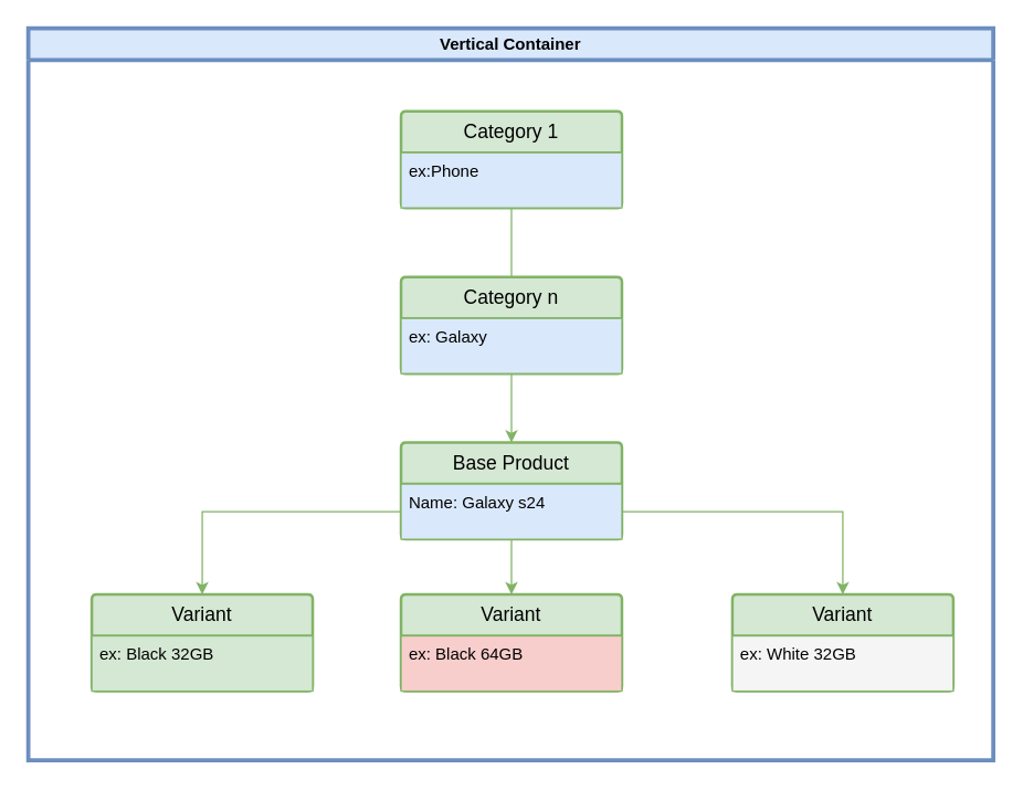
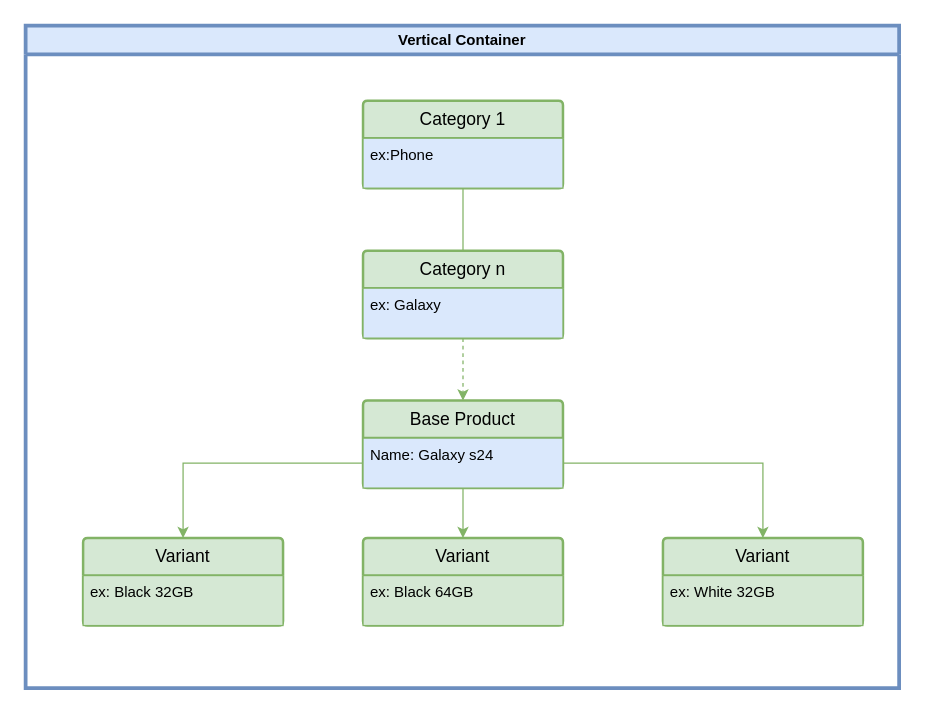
  <mxCell id="0" />
  <mxCell id="1" parent="0" />
  <mxCell id="2" value="Vertical Container" style="swimlane;whiteSpace=wrap;html=1;strokeWidth=3;fillColor=#dae8fc;strokeColor=#6c8ebf;" vertex="1" parent="1"><mxGeometry x="20" y="20" width="699" height="530" as="geometry" /></mxCell>
  <mxCell id="3" value="Base Product" style="swimlane;childLayout=stackLayout;horizontal=1;startSize=30;horizontalStack=0;rounded=1;fontSize=14;fontStyle=0;strokeWidth=2;resizeParent=0;resizeLast=1;shadow=0;dashed=0;align=center;arcSize=4;whiteSpace=wrap;html=1;fillColor=#d5e8d4;strokeColor=#82b366;" parent="2" vertex="1"><mxGeometry x="270" y="300" width="160" height="70" as="geometry" /></mxCell>
  <mxCell id="4" value="Name: Galaxy s24" style="align=left;strokeColor=#82b366;fillColor=#dae8fc;spacingLeft=4;fontSize=12;verticalAlign=top;resizable=0;rotatable=0;part=1;html=1;" parent="3" vertex="1"><mxGeometry y="30" width="160" height="40" as="geometry" /></mxCell>
  <mxCell id="5" value="Category 1" style="swimlane;childLayout=stackLayout;horizontal=1;startSize=30;horizontalStack=0;rounded=1;fontSize=14;fontStyle=0;strokeWidth=2;resizeParent=0;resizeLast=1;shadow=0;dashed=0;align=center;arcSize=4;whiteSpace=wrap;html=1;fillColor=#d5e8d4;strokeColor=#82b366;" vertex="1" parent="2"><mxGeometry x="270" y="60" width="160" height="70" as="geometry" /></mxCell>
  <mxCell id="6" value="ex:Phone" style="align=left;strokeColor=#82b366;fillColor=#dae8fc;spacingLeft=4;fontSize=12;verticalAlign=top;resizable=0;rotatable=0;part=1;html=1;" vertex="1" parent="5"><mxGeometry y="30" width="160" height="40" as="geometry" /></mxCell>
  <mxCell id="7" value="Variant" style="swimlane;childLayout=stackLayout;horizontal=1;startSize=30;horizontalStack=0;rounded=1;fontSize=14;fontStyle=0;strokeWidth=2;resizeParent=0;resizeLast=1;shadow=0;dashed=0;align=center;arcSize=4;whiteSpace=wrap;html=1;fillColor=#d5e8d4;strokeColor=#82b366;" vertex="1" parent="2"><mxGeometry x="270" y="410" width="160" height="70" as="geometry" /></mxCell>
- <mxCell id="8" value="ex: Black 64GB" style="align=left;strokeColor=#82b366;fillColor=#f8cecc;spacingLeft=4;fontSize=12;verticalAlign=top;resizable=0;rotatable=0;part=1;html=1;" vertex="1" parent="7"><mxGeometry y="30" width="160" height="40" as="geometry" /></mxCell>
+ <mxCell id="8" value="ex: Black 64GB" style="align=left;strokeColor=#82b366;fillColor=#d5e8d4;spacingLeft=4;fontSize=12;verticalAlign=top;resizable=0;rotatable=0;part=1;html=1;" vertex="1" parent="7"><mxGeometry y="30" width="160" height="40" as="geometry" /></mxCell>
  <mxCell id="9" value="Category n" style="swimlane;childLayout=stackLayout;horizontal=1;startSize=30;horizontalStack=0;rounded=1;fontSize=14;fontStyle=0;strokeWidth=2;resizeParent=0;resizeLast=1;shadow=0;dashed=0;align=center;arcSize=4;whiteSpace=wrap;html=1;fillColor=#d5e8d4;strokeColor=#82b366;" vertex="1" parent="2"><mxGeometry x="270" y="180" width="160" height="70" as="geometry" /></mxCell>
  <mxCell id="10" value="ex: Galaxy" style="align=left;strokeColor=#82b366;fillColor=#dae8fc;spacingLeft=4;fontSize=12;verticalAlign=top;resizable=0;rotatable=0;part=1;html=1;" vertex="1" parent="9"><mxGeometry y="30" width="160" height="40" as="geometry" /></mxCell>
  <mxCell id="11" style="edgeStyle=orthogonalEdgeStyle;rounded=0;orthogonalLoop=1;jettySize=auto;html=1;fillColor=#d5e8d4;strokeColor=#82b366;endArrow=none;" edge="1" parent="2" source="6" target="9"><mxGeometry relative="1" as="geometry" /></mxCell>
- <mxCell id="12" style="edgeStyle=orthogonalEdgeStyle;rounded=0;orthogonalLoop=1;jettySize=auto;html=1;fillColor=#d5e8d4;strokeColor=#82b366;" edge="1" parent="2" source="10" target="3"><mxGeometry relative="1" as="geometry" /></mxCell>
+ <mxCell id="12" style="edgeStyle=orthogonalEdgeStyle;rounded=0;orthogonalLoop=1;jettySize=auto;html=1;fillColor=#d5e8d4;strokeColor=#82b366;dashed=1;" edge="1" parent="2" source="10" target="3"><mxGeometry relative="1" as="geometry" /></mxCell>
  <mxCell id="13" value="Variant" style="swimlane;childLayout=stackLayout;horizontal=1;startSize=30;horizontalStack=0;rounded=1;fontSize=14;fontStyle=0;strokeWidth=2;resizeParent=0;resizeLast=1;shadow=0;dashed=0;align=center;arcSize=4;whiteSpace=wrap;html=1;fillColor=#d5e8d4;strokeColor=#82b366;" vertex="1" parent="2"><mxGeometry x="510" y="410" width="160" height="70" as="geometry" /></mxCell>
- <mxCell id="14" value="ex: White 32GB" style="align=left;strokeColor=#82b366;fillColor=#f5f5f5;spacingLeft=4;fontSize=12;verticalAlign=top;resizable=0;rotatable=0;part=1;html=1;" vertex="1" parent="13"><mxGeometry y="30" width="160" height="40" as="geometry" /></mxCell>
+ <mxCell id="14" value="ex: White 32GB" style="align=left;strokeColor=#82b366;fillColor=#d5e8d4;spacingLeft=4;fontSize=12;verticalAlign=top;resizable=0;rotatable=0;part=1;html=1;" vertex="1" parent="13"><mxGeometry y="30" width="160" height="40" as="geometry" /></mxCell>
  <mxCell id="15" value="Variant" style="swimlane;childLayout=stackLayout;horizontal=1;startSize=30;horizontalStack=0;rounded=1;fontSize=14;fontStyle=0;strokeWidth=2;resizeParent=0;resizeLast=1;shadow=0;dashed=0;align=center;arcSize=4;whiteSpace=wrap;html=1;fillColor=#d5e8d4;strokeColor=#82b366;" vertex="1" parent="2"><mxGeometry x="46" y="410" width="160" height="70" as="geometry" /></mxCell>
  <mxCell id="16" value="ex: Black 32GB" style="align=left;strokeColor=#82b366;fillColor=#d5e8d4;spacingLeft=4;fontSize=12;verticalAlign=top;resizable=0;rotatable=0;part=1;html=1;" vertex="1" parent="15"><mxGeometry y="30" width="160" height="40" as="geometry" /></mxCell>
  <mxCell id="17" style="edgeStyle=orthogonalEdgeStyle;rounded=0;orthogonalLoop=1;jettySize=auto;html=1;fillColor=#d5e8d4;strokeColor=#82b366;" edge="1" parent="2" source="4" target="15"><mxGeometry relative="1" as="geometry"><mxPoint x="110" y="410" as="targetPoint" /></mxGeometry></mxCell>
  <mxCell id="18" style="edgeStyle=orthogonalEdgeStyle;rounded=0;orthogonalLoop=1;jettySize=auto;html=1;fillColor=#d5e8d4;strokeColor=#82b366;" edge="1" parent="2" source="4" target="13"><mxGeometry relative="1" as="geometry" /></mxCell>
  <mxCell id="19" style="edgeStyle=orthogonalEdgeStyle;rounded=0;orthogonalLoop=1;jettySize=auto;html=1;fillColor=#d5e8d4;strokeColor=#82b366;" edge="1" parent="2" source="4" target="7"><mxGeometry relative="1" as="geometry" /></mxCell>
